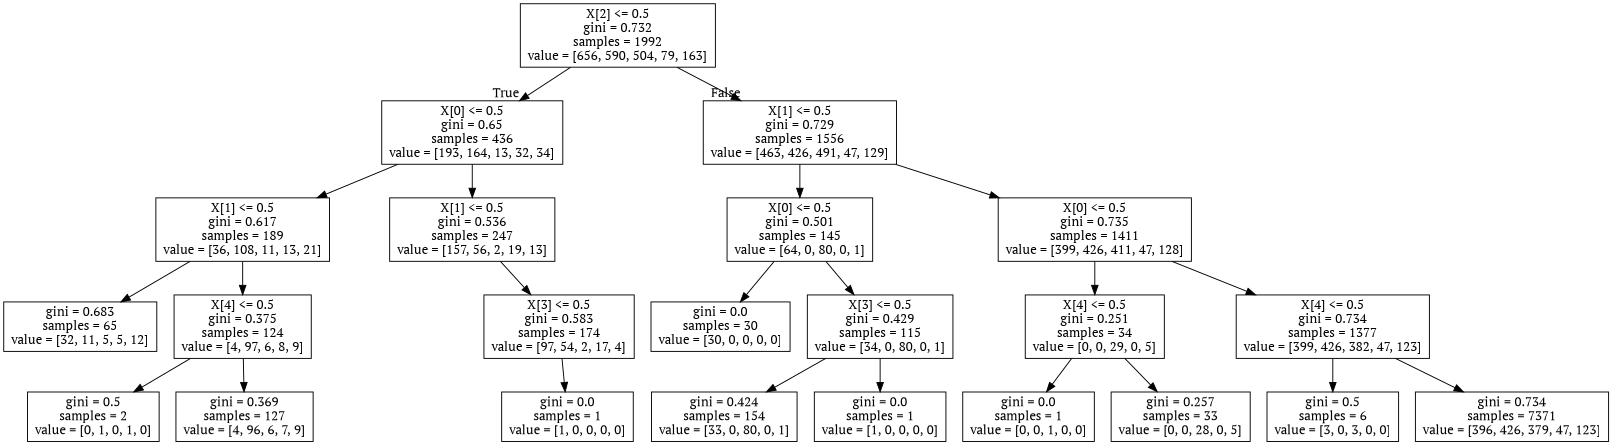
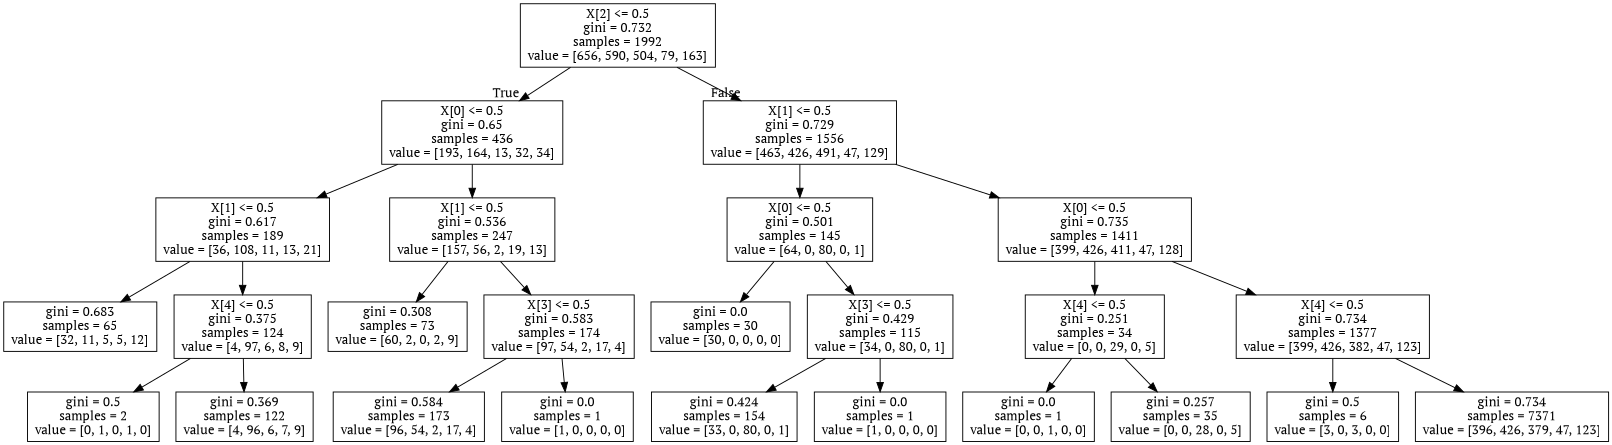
  digraph {
    fontname="PT Serif"
    node [fontname="PT Serif" shape=box]
    edge [fontname="PT Serif"]
    n1 [label="X[2] <= 0.5\ngini = 0.732\nsamples = 1992\nvalue = [656, 590, 504, 79, 163]"]
    n2 [label="X[0] <= 0.5\ngini = 0.65\nsamples = 436\nvalue = [193, 164, 13, 32, 34]"]
    n3 [label="X[1] <= 0.5\ngini = 0.729\nsamples = 1556\nvalue = [463, 426, 491, 47, 129]"]
    n4 [label="X[1] <= 0.5\ngini = 0.617\nsamples = 189\nvalue = [36, 108, 11, 13, 21]"]
    n5 [label="X[1] <= 0.5\ngini = 0.536\nsamples = 247\nvalue = [157, 56, 2, 19, 13]"]
    n6 [label="X[0] <= 0.5\ngini = 0.501\nsamples = 145\nvalue = [64, 0, 80, 0, 1]"]
    n7 [label="X[0] <= 0.5\ngini = 0.735\nsamples = 1411\nvalue = [399, 426, 411, 47, 128]"]
    n8 [label="gini = 0.683\nsamples = 65\nvalue = [32, 11, 5, 5, 12]"]
    n9 [label="X[4] <= 0.5\ngini = 0.375\nsamples = 124\nvalue = [4, 97, 6, 8, 9]"]
+   n10 [label="gini = 0.308\nsamples = 73\nvalue = [60, 2, 0, 2, 9]"]
    n11 [label="X[3] <= 0.5\ngini = 0.583\nsamples = 174\nvalue = [97, 54, 2, 17, 4]"]
    n12 [label="gini = 0.5\nsamples = 2\nvalue = [0, 1, 0, 1, 0]"]
-   n13 [label="gini = 0.369\nsamples = 127\nvalue = [4, 96, 6, 7, 9]"]
+   n13 [label="gini = 0.369\nsamples = 122\nvalue = [4, 96, 6, 7, 9]"]
+   n14 [label="gini = 0.584\nsamples = 173\nvalue = [96, 54, 2, 17, 4]"]
    n15 [label="gini = 0.0\nsamples = 1\nvalue = [1, 0, 0, 0, 0]"]
    n16 [label="gini = 0.0\nsamples = 30\nvalue = [30, 0, 0, 0, 0]"]
    n17 [label="X[3] <= 0.5\ngini = 0.429\nsamples = 115\nvalue = [34, 0, 80, 0, 1]"]
    n18 [label="X[4] <= 0.5\ngini = 0.251\nsamples = 34\nvalue = [0, 0, 29, 0, 5]"]
    n19 [label="X[4] <= 0.5\ngini = 0.734\nsamples = 1377\nvalue = [399, 426, 382, 47, 123]"]
    n20 [label="gini = 0.424\nsamples = 154\nvalue = [33, 0, 80, 0, 1]"]
    n21 [label="gini = 0.0\nsamples = 1\nvalue = [1, 0, 0, 0, 0]"]
    n22 [label="gini = 0.0\nsamples = 1\nvalue = [0, 0, 1, 0, 0]"]
-   n23 [label="gini = 0.257\nsamples = 33\nvalue = [0, 0, 28, 0, 5]"]
+   n23 [label="gini = 0.257\nsamples = 35\nvalue = [0, 0, 28, 0, 5]"]
    n24 [label="gini = 0.5\nsamples = 6\nvalue = [3, 0, 3, 0, 0]"]
    n25 [label="gini = 0.734\nsamples = 7371\nvalue = [396, 426, 379, 47, 123]"]
    n1 -> n2 [headlabel=True labelangle=45 labeldistance=2.5]
    n1 -> n3 [headlabel=False labelangle=-45 labeldistance=2.5]
    n2 -> n4
    n2 -> n5
    n3 -> n6
    n3 -> n7
    n4 -> n8
    n4 -> n9
+   n5 -> n10
    n5 -> n11
    n6 -> n16
    n6 -> n17
    n7 -> n18
    n7 -> n19
    n9 -> n12
    n9 -> n13
+   n11 -> n14
    n11 -> n15
    n17 -> n20
    n17 -> n21
    n18 -> n22
    n18 -> n23
    n19 -> n24
    n19 -> n25
  }
